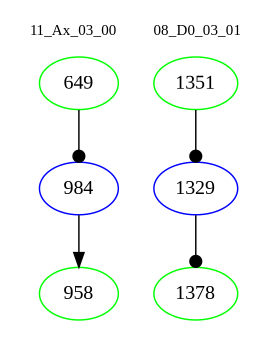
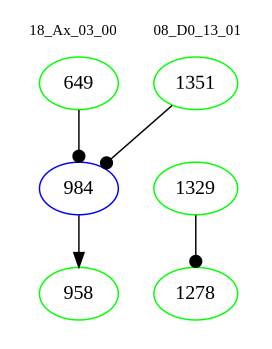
  digraph {
    fontname="Liberation Serif"
    node [color=green fontname="Liberation Serif"]
    edge [arrowhead=dot color=black fontname="Liberation Serif"]
    n1 [label=649]
    n2 [color=blue label=984]
    n3 [label=958]
    n4 [label=1351]
-   n5 [color=blue label=1329]
-   n6 [label=1378]
+   n5 [label=1329]
+   n6 [label=1278]
    subgraph cluster_1 {
      color=white
      fontsize=10
-     label="11_Ax_03_00"
+     label="18_Ax_03_00"
      n1
      n2
      n3
    }
    subgraph cluster_2 {
      color=white
      fontsize=10
-     label="08_D0_03_01"
+     label="08_D0_13_01"
      n4
      n5
      n6
    }
    n1 -> n2
    n2 -> n3 [arrowhead=normal]
-   n4 -> n5
+   n4 -> n2
    n5 -> n6
  }
